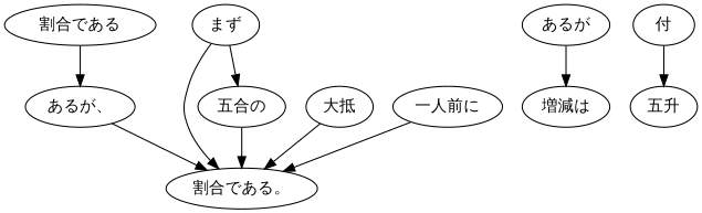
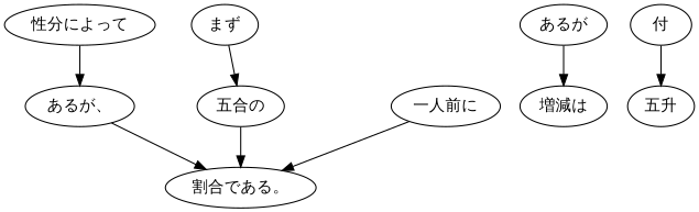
  digraph {
-   n1 [label="割合である"]
+   n1 [label="性分によって"]
    n2 [label="あるが、"]
    n3 [label="割合である。"]
    n4 [label="あるが"]
    n5 [label="増減は"]
    n6 [label="まず"]
    n7 [label="五合の"]
-   n8 [label="大抵"]
    n9 [label="一人前に"]
    n10 [label="付"]
    n11 [label="五升"]
    n1 -> n2
    n2 -> n3
    n4 -> n5
-   n6 -> n3
    n6 -> n7
    n7 -> n3
-   n8 -> n3
    n9 -> n3
    n10 -> n11
  }
